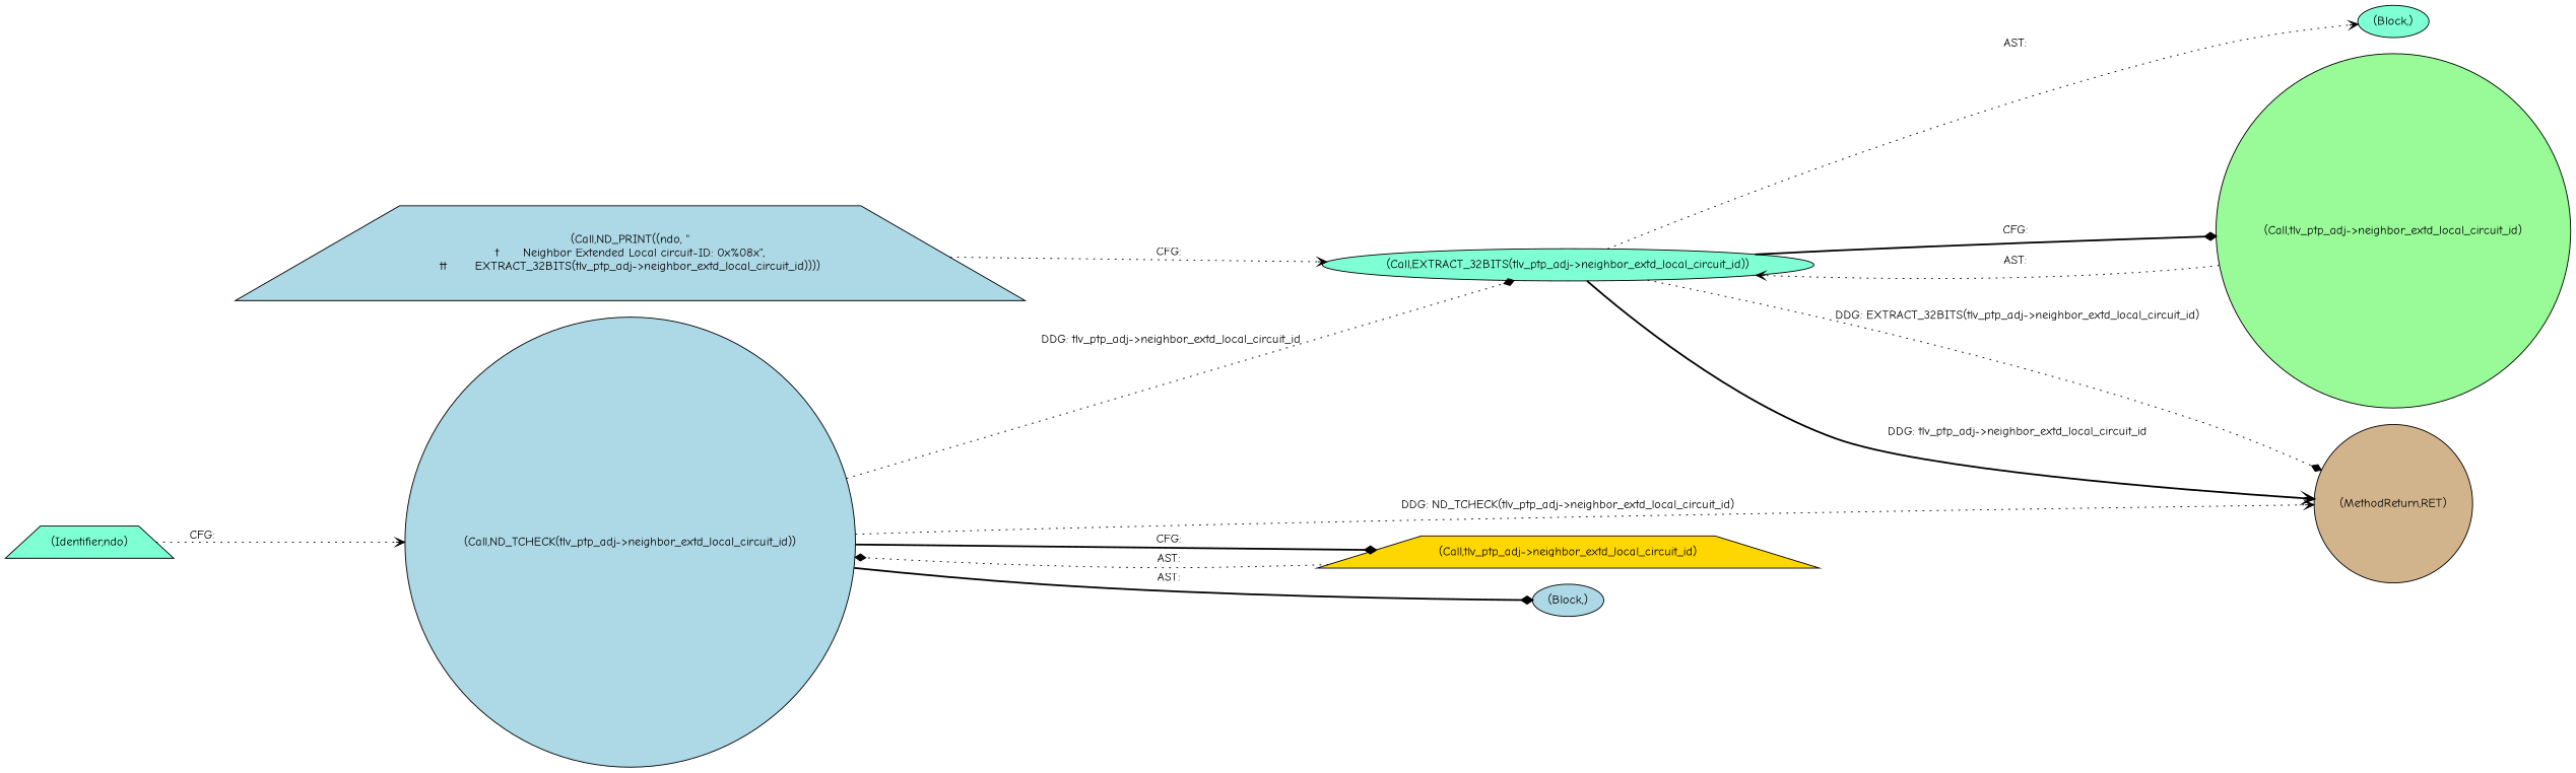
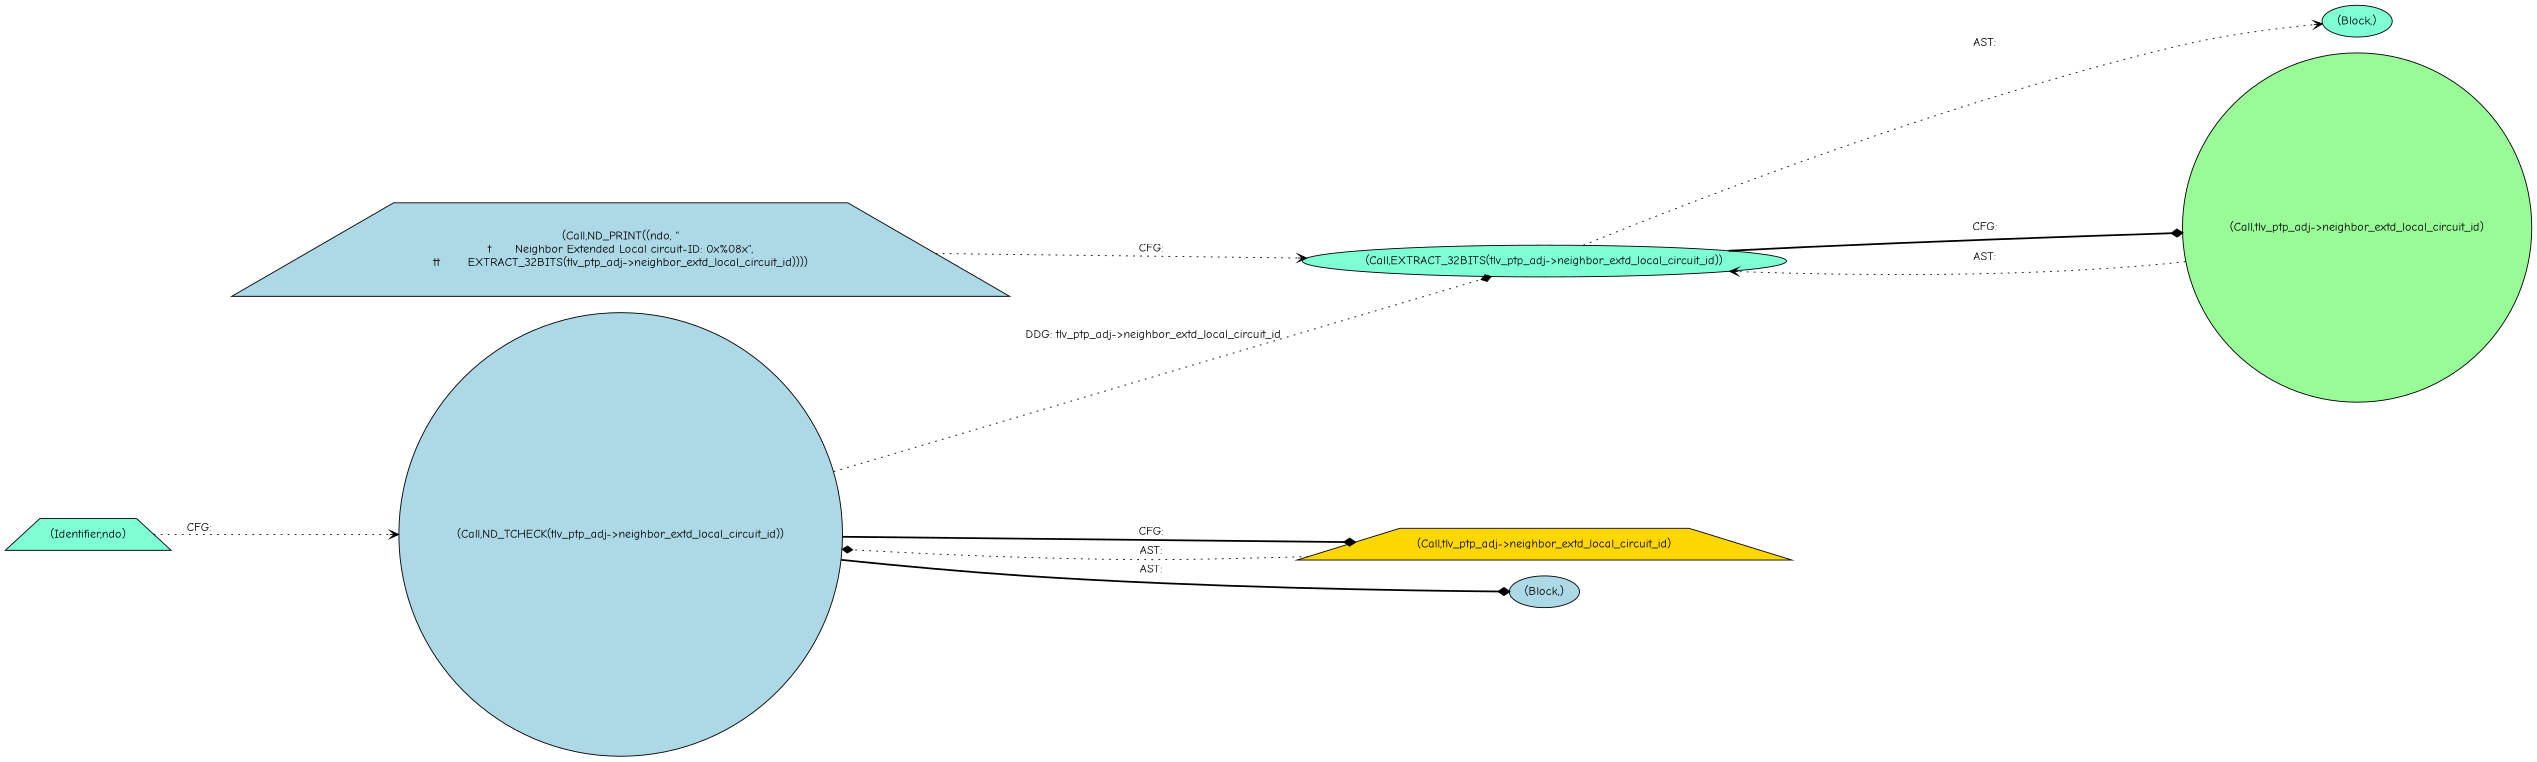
  digraph {
    rankdir=LR
    fontname="Comic Neue"
    node [style=filled fillcolor=aquamarine shape=ellipse fontname="Comic Neue"]
    edge [style=dotted arrowhead=vee fontname="Comic Neue"]
    n1 [label="(Call,EXTRACT_32BITS(tlv_ptp_adj->neighbor_extd_local_circuit_id))"]
    n2 [label="(Block,)"]
    n3 [label="(Call,tlv_ptp_adj->neighbor_extd_local_circuit_id)" fillcolor=palegreen shape=circle]
-   n4 [label="(MethodReturn,RET)" fillcolor=tan shape=circle]
    n5 [label="(Call,ND_TCHECK(tlv_ptp_adj->neighbor_extd_local_circuit_id))" fillcolor=lightblue shape=circle]
    n6 [label="(Call,tlv_ptp_adj->neighbor_extd_local_circuit_id)" fillcolor=gold shape=trapezium]
    n7 [label="(Block,)" fillcolor=lightblue]
    n8 [label="(Call,ND_PRINT((ndo, \"\n\t      Neighbor Extended Local circuit-ID: 0x%08x\",\n\t\t       EXTRACT_32BITS(tlv_ptp_adj->neighbor_extd_local_circuit_id))))" fillcolor=lightblue shape=trapezium]
    n9 [label="(Identifier,ndo)" shape=trapezium]
    n1 -> n2 [label="AST: "]
    n1 -> n3 [label="CFG: " style=bold arrowhead=diamond]
-   n1 -> n4 [label="DDG: EXTRACT_32BITS(tlv_ptp_adj->neighbor_extd_local_circuit_id)" arrowhead=diamond]
-   n1 -> n4 [label="DDG: tlv_ptp_adj->neighbor_extd_local_circuit_id" style=bold]
    n3 -> n1 [label="AST: "]
    n5 -> n1 [label="DDG: tlv_ptp_adj->neighbor_extd_local_circuit_id" arrowhead=diamond]
-   n5 -> n4 [label="DDG: ND_TCHECK(tlv_ptp_adj->neighbor_extd_local_circuit_id)"]
    n5 -> n6 [label="CFG: " style=bold arrowhead=diamond]
    n5 -> n7 [label="AST: " style=bold arrowhead=diamond]
    n6 -> n5 [label="AST: " arrowhead=diamond]
    n8 -> n1 [label="CFG: "]
    n9 -> n5 [label="CFG: "]
  }
